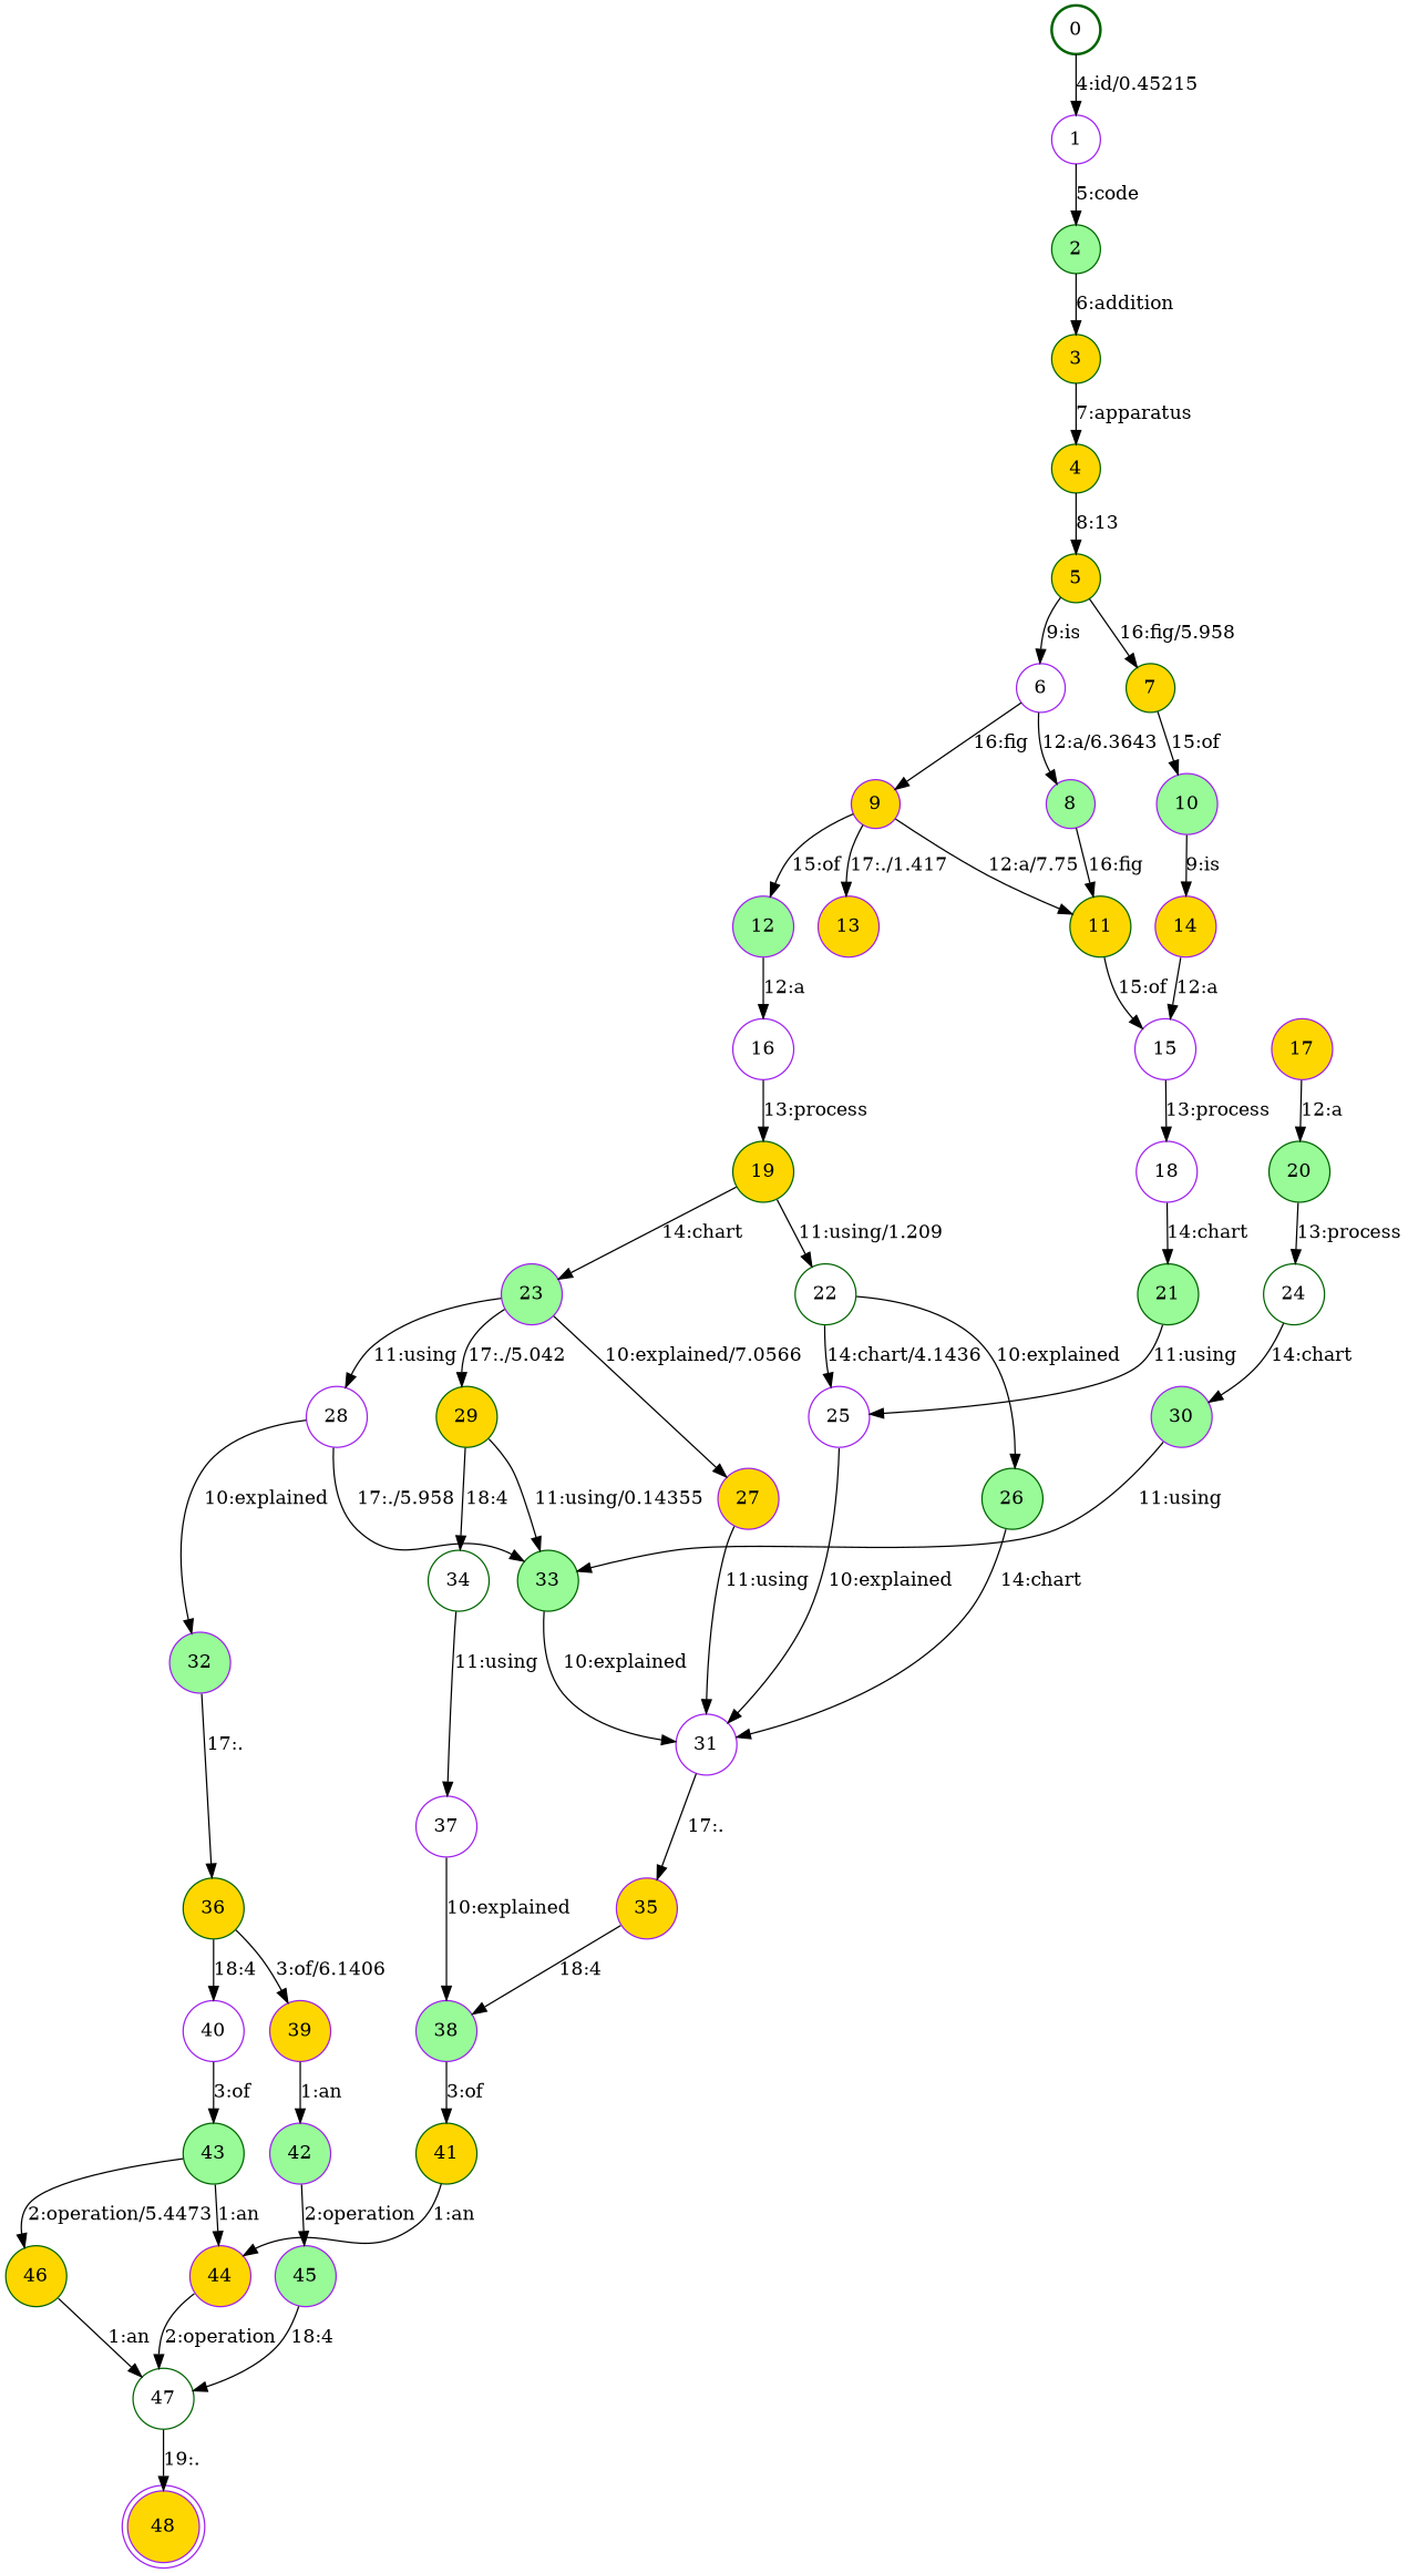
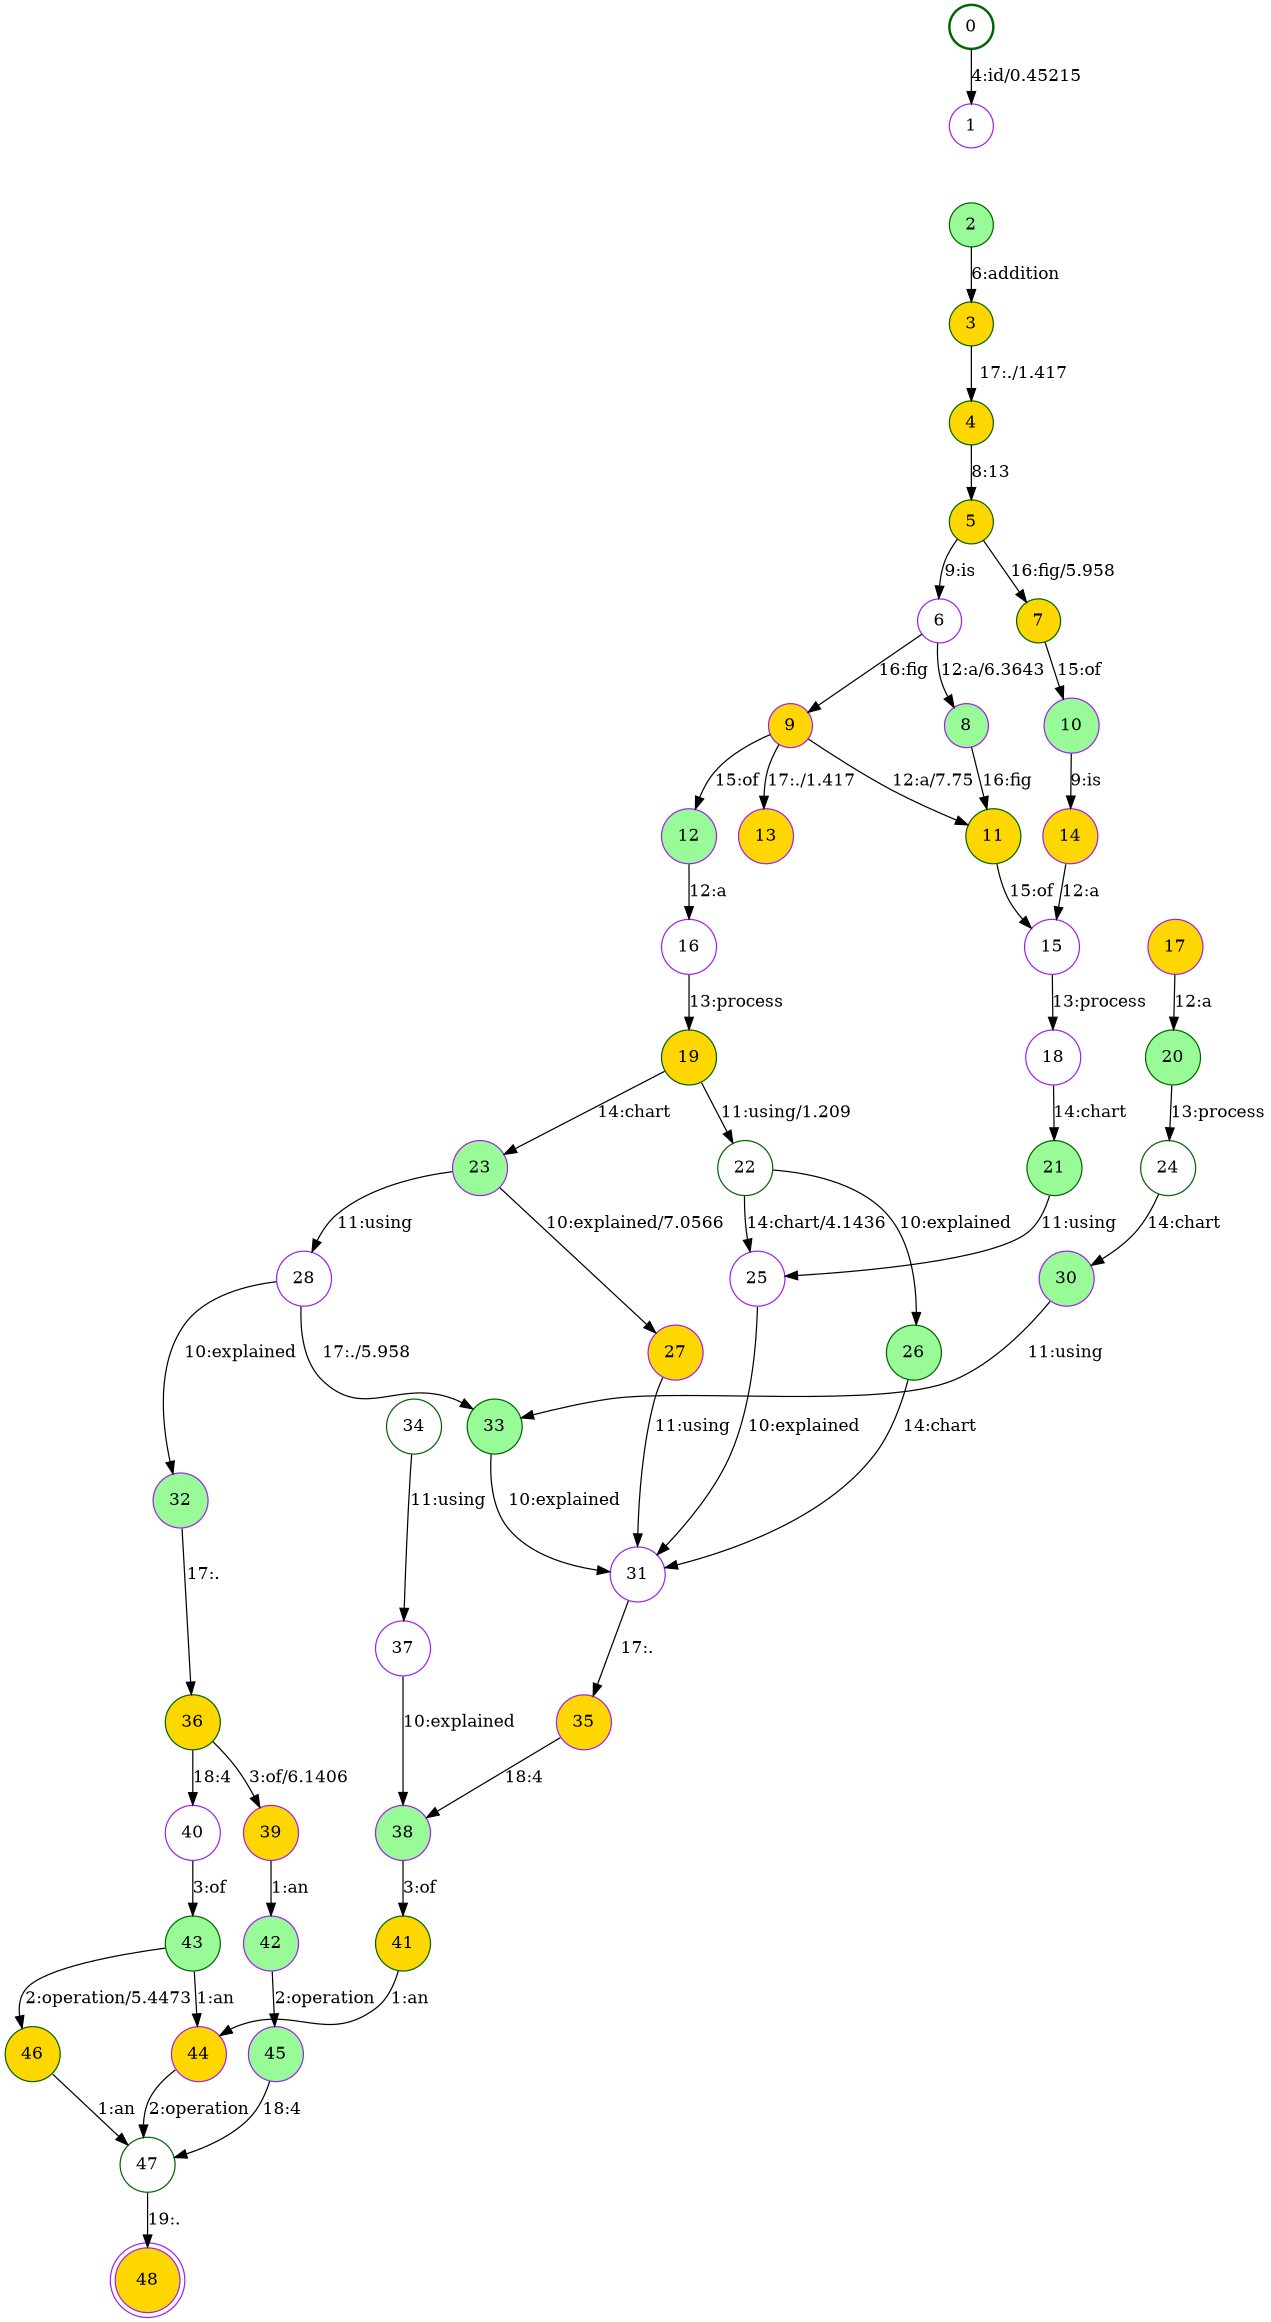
  digraph {
    fontname="DejaVu Serif"
    nodesep=0.25
    rankdir=TB
    ranksep=0.4
    node [color=purple fillcolor=gold fontname="DejaVu Serif" fontsize=14 shape=circle style="solid,filled"]
    edge [fontname="DejaVu Serif" fontsize=14]
    n1 [color=darkgreen fillcolor=white label=0 style="bold,filled"]
    n2 [fillcolor=white label=1]
    n3 [color=darkgreen fillcolor=palegreen label=2]
    n4 [color=darkgreen label=3]
    n5 [color=darkgreen label=4]
    n6 [color=darkgreen label=5]
    n7 [fillcolor=white label=6]
    n8 [color=darkgreen label=7]
    n9 [fillcolor=palegreen label=8]
    n10 [label=9]
    n11 [fillcolor=palegreen label=10]
    n12 [color=darkgreen label=11]
    n13 [fillcolor=palegreen label=12]
    n14 [label=13]
    n15 [label=14]
    n16 [fillcolor=white label=15]
    n17 [fillcolor=white label=16]
    n18 [fillcolor=white label=18]
    n19 [color=darkgreen label=19]
    n20 [label=17]
    n21 [color=darkgreen fillcolor=palegreen label=20]
    n22 [color=darkgreen fillcolor=palegreen label=21]
    n23 [color=darkgreen fillcolor=white label=22]
    n24 [fillcolor=palegreen label=23]
    n25 [color=darkgreen fillcolor=white label=24]
    n26 [fillcolor=white label=25]
    n27 [color=darkgreen fillcolor=palegreen label=26]
    n28 [label=27]
    n29 [fillcolor=white label=28]
-   n30 [color=darkgreen label=29]
    n31 [fillcolor=palegreen label=30]
    n32 [fillcolor=white label=31]
    n33 [fillcolor=palegreen label=32]
    n34 [color=darkgreen fillcolor=palegreen label=33]
    n35 [color=darkgreen fillcolor=white label=34]
    n36 [label=35]
    n37 [color=darkgreen label=36]
    n38 [fillcolor=white label=37]
    n39 [fillcolor=palegreen label=38]
    n40 [label=39]
    n41 [fillcolor=white label=40]
    n42 [color=darkgreen label=41]
    n43 [fillcolor=palegreen label=42]
    n44 [color=darkgreen fillcolor=palegreen label=43]
    n45 [label=44]
    n46 [fillcolor=palegreen label=45]
    n47 [color=darkgreen label=46]
    n48 [color=darkgreen fillcolor=white label=47]
    n49 [label=48 shape=doublecircle]
    n1 -> n2 [label="4:id/0.45215"]
-   n2 -> n3 [label="5:code"]
    n3 -> n4 [label="6:addition"]
-   n4 -> n5 [label="7:apparatus"]
+   n4 -> n5 [label="17:./1.417"]
    n5 -> n6 [label="8:13"]
    n6 -> n7 [label="9:is"]
    n6 -> n8 [label="16:fig/5.958"]
    n7 -> n9 [label="12:a/6.3643"]
    n7 -> n10 [label="16:fig"]
    n8 -> n11 [label="15:of"]
    n9 -> n12 [label="16:fig"]
    n10 -> n12 [label="12:a/7.75"]
    n10 -> n13 [label="15:of"]
    n10 -> n14 [label="17:./1.417"]
    n11 -> n15 [label="9:is"]
    n12 -> n16 [label="15:of"]
    n13 -> n17 [label="12:a"]
    n15 -> n16 [label="12:a"]
    n16 -> n18 [label="13:process"]
    n17 -> n19 [label="13:process"]
    n18 -> n22 [label="14:chart"]
    n19 -> n23 [label="11:using/1.209"]
    n19 -> n24 [label="14:chart"]
    n20 -> n21 [label="12:a"]
    n21 -> n25 [label="13:process"]
    n22 -> n26 [label="11:using"]
    n23 -> n26 [label="14:chart/4.1436"]
    n23 -> n27 [label="10:explained"]
    n24 -> n28 [label="10:explained/7.0566"]
    n24 -> n29 [label="11:using"]
-   n24 -> n30 [label="17:./5.042"]
    n25 -> n31 [label="14:chart"]
    n26 -> n32 [label="10:explained"]
    n27 -> n32 [label="14:chart"]
    n28 -> n32 [label="11:using"]
    n29 -> n33 [label="10:explained"]
    n29 -> n34 [label="17:./5.958"]
-   n30 -> n34 [label="11:using/0.14355"]
-   n30 -> n35 [label="18:4"]
    n31 -> n34 [label="11:using"]
    n32 -> n36 [label="17:."]
    n33 -> n37 [label="17:."]
    n34 -> n32 [label="10:explained"]
    n35 -> n38 [label="11:using"]
    n36 -> n39 [label="18:4"]
    n37 -> n40 [label="3:of/6.1406"]
    n37 -> n41 [label="18:4"]
    n38 -> n39 [label="10:explained"]
    n39 -> n42 [label="3:of"]
    n40 -> n43 [label="1:an"]
    n41 -> n44 [label="3:of"]
    n42 -> n45 [label="1:an"]
    n43 -> n46 [label="2:operation"]
    n44 -> n45 [label="1:an"]
    n44 -> n47 [label="2:operation/5.4473"]
    n45 -> n48 [label="2:operation"]
    n46 -> n48 [label="18:4"]
    n47 -> n48 [label="1:an"]
    n48 -> n49 [label="19:."]
  }
